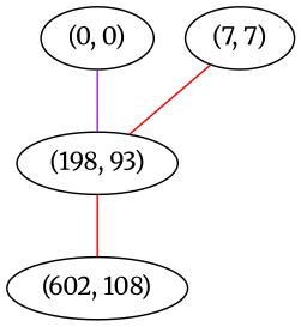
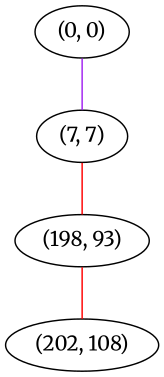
  graph {
    fontname=Merriweather
    node [fontname=Merriweather]
    edge [color=red fontname=Merriweather weight=1]
    "(0, 0)"
    "(7, 7)"
    n3 [label="(198, 93)"]
-   "(202, 108)" [label="(602, 108)"]
-   "(0, 0)" -- n3 [color=purple weight=4]
+   "(202, 108)"
+   "(0, 0)" -- "(7, 7)" [color=purple weight=4]
    "(7, 7)" -- n3
    n3 -- "(202, 108)"
  }
